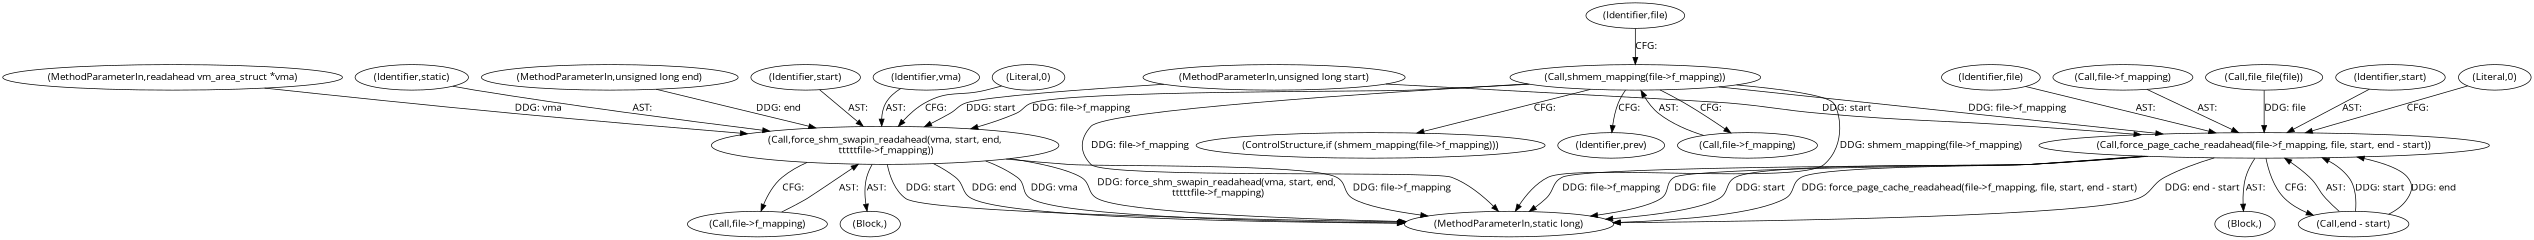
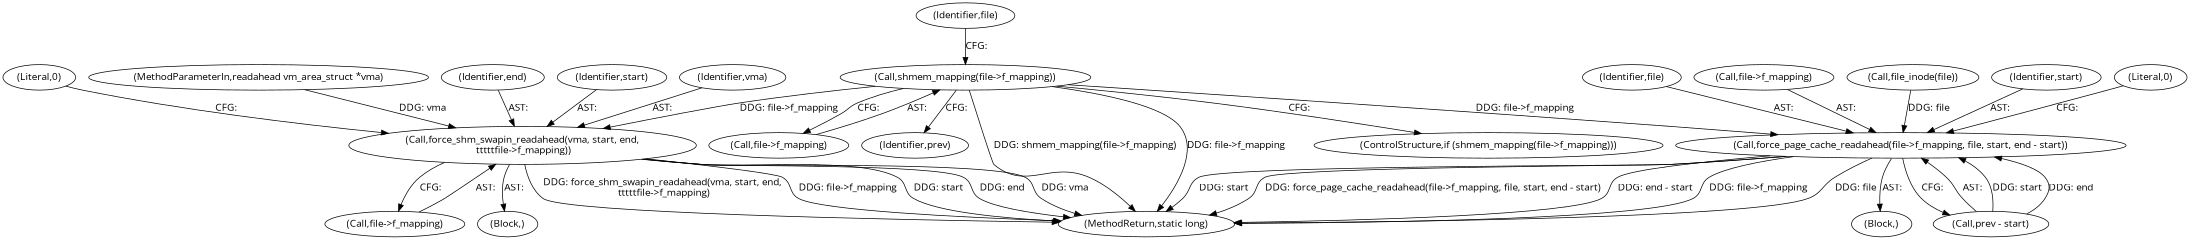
  digraph {
    fontname="Open Sans"
    node [fontname="Open Sans"]
    edge [fontname="Open Sans"]
    n1 [label="(Call,shmem_mapping(file->f_mapping))"]
    n2 [label="(Call,force_shm_swapin_readahead(vma, start, end,\n \t\t\t\t\tfile->f_mapping))"]
    n3 [label="(Call,force_page_cache_readahead(file->f_mapping, file, start, end - start))"]
    n4 [label="(ControlStructure,if (shmem_mapping(file->f_mapping)))"]
-   n5 [label="(MethodParameterIn,static long)"]
+   n5 [label="(MethodReturn,static long)"]
    n6 [label="(Call,file->f_mapping)"]
    n7 [label="(Identifier,prev)"]
    n8 [label="(Call,file->f_mapping)"]
    n9 [label="(Block,)"]
    n10 [label="(Block,)"]
-   n11 [label="(Call,end - start)"]
+   n11 [label="(Call,prev - start)"]
    n12 [label="(Literal,0)"]
-   n13 [label="(MethodParameterIn,unsigned long start)"]
    n14 [label="(MethodParameterIn,readahead vm_area_struct *vma)"]
    n15 [label="(Identifier,file)"]
-   n16 [label="(Identifier,static)"]
+   n16 [label="(Identifier,end)"]
    n17 [label="(Call,file->f_mapping)"]
-   n18 [label="(MethodParameterIn,unsigned long end)"]
    n19 [label="(Identifier,start)"]
    n20 [label="(Identifier,file)"]
-   n21 [label="(Call,file_file(file))"]
+   n21 [label="(Call,file_inode(file))"]
    n22 [label="(Identifier,start)"]
    n23 [label="(Literal,0)"]
    n24 [label="(Identifier,vma)"]
    n1 -> n2 [label="DDG: file->f_mapping"]
    n1 -> n3 [label="DDG: file->f_mapping"]
    n1 -> n4 [label="CFG: "]
    n1 -> n5 [label="DDG: file->f_mapping"]
    n1 -> n5 [label="DDG: shmem_mapping(file->f_mapping)"]
    n1 -> n6 [label="CFG: "]
    n1 -> n7 [label="CFG: "]
    n2 -> n5 [label="DDG: force_shm_swapin_readahead(vma, start, end,\n \t\t\t\t\tfile->f_mapping)"]
    n2 -> n5 [label="DDG: file->f_mapping"]
    n2 -> n5 [label="DDG: start"]
    n2 -> n5 [label="DDG: end"]
    n2 -> n5 [label="DDG: vma"]
    n2 -> n8 [label="CFG: "]
    n2 -> n9 [label="AST: "]
    n3 -> n5 [label="DDG: start"]
    n3 -> n5 [label="DDG: force_page_cache_readahead(file->f_mapping, file, start, end - start)"]
    n3 -> n5 [label="DDG: end - start"]
    n3 -> n5 [label="DDG: file->f_mapping"]
    n3 -> n5 [label="DDG: file"]
    n3 -> n10 [label="AST: "]
    n3 -> n11 [label="CFG: "]
    n6 -> n1 [label="AST: "]
    n8 -> n2 [label="AST: "]
    n11 -> n3 [label="AST: "]
    n11 -> n3 [label="DDG: start"]
    n11 -> n3 [label="DDG: end"]
    n12 -> n2 [label="CFG: "]
-   n13 -> n2 [label="DDG: start"]
-   n13 -> n3 [label="DDG: start"]
    n14 -> n2 [label="DDG: vma"]
    n15 -> n3 [label="AST: "]
    n16 -> n2 [label="AST: "]
    n17 -> n3 [label="AST: "]
-   n18 -> n2 [label="DDG: end"]
    n19 -> n2 [label="AST: "]
    n20 -> n1 [label="CFG: "]
    n21 -> n3 [label="DDG: file"]
    n22 -> n3 [label="AST: "]
    n23 -> n3 [label="CFG: "]
    n24 -> n2 [label="AST: "]
  }
